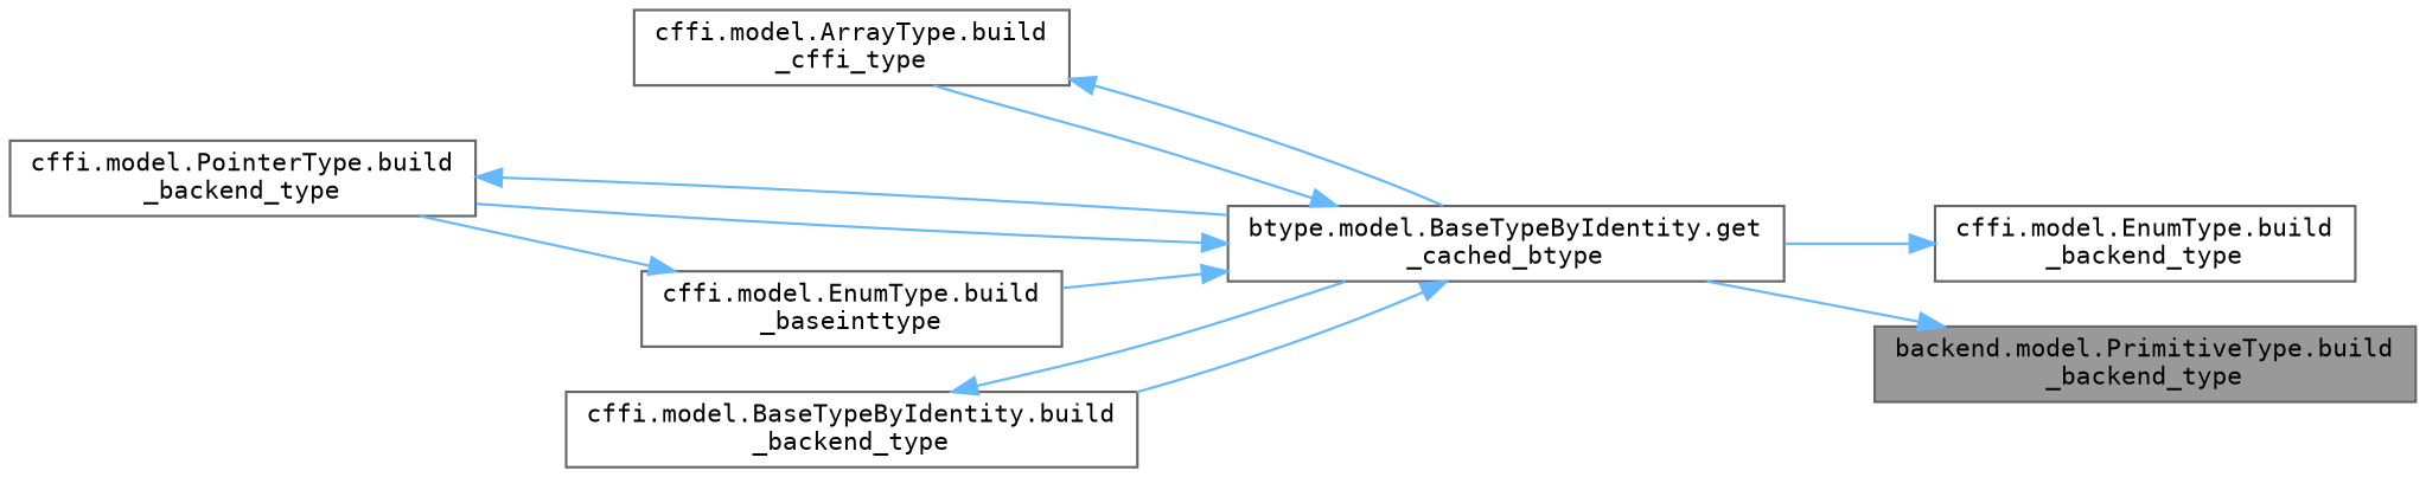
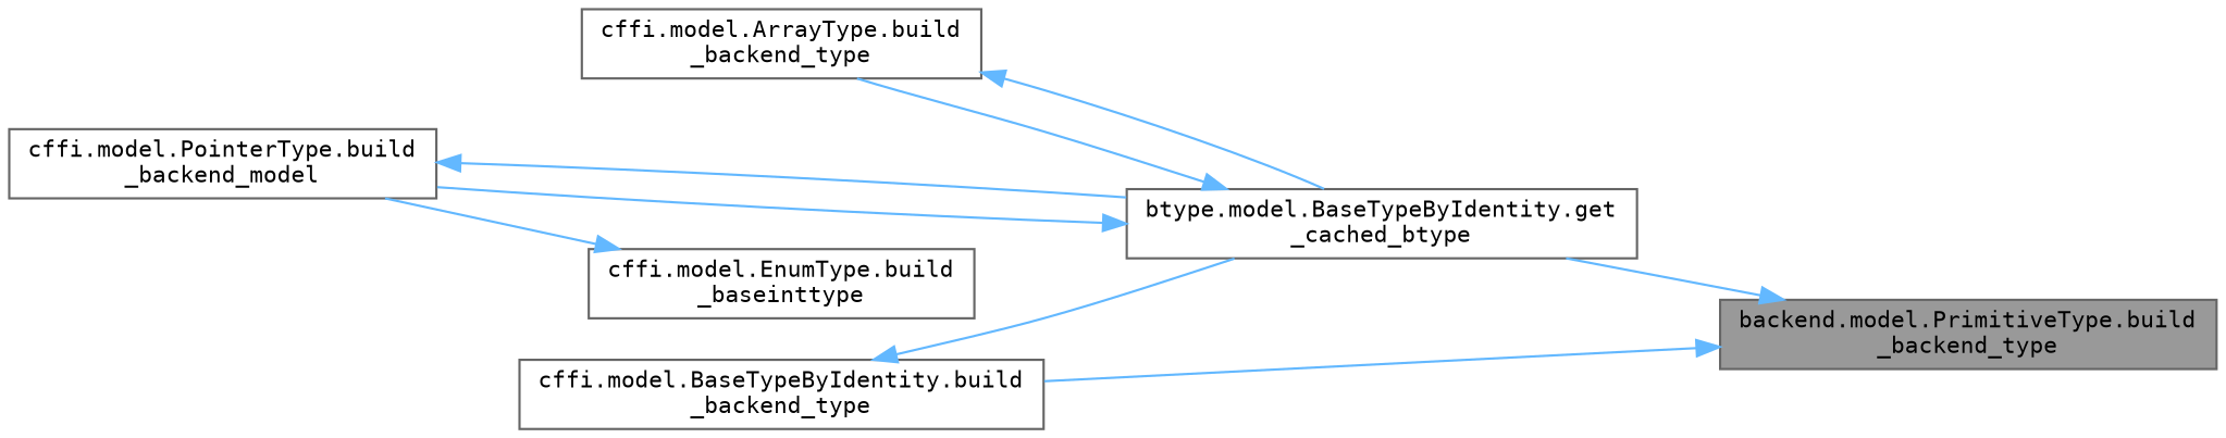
  digraph {
    fontname="DejaVu Sans Mono"
    rankdir=RL
    node [color=grey40 fillcolor=white fontname="DejaVu Sans Mono" fontsize=10 shape=box style=filled]
    edge [color=steelblue1 dir=back fontname="DejaVu Sans Mono" fontsize=10 labelfontname=Helvetica labelfontsize=10 style=solid]
    n1 [color=gray40 fillcolor=grey60 fontcolor=black height=0.2 label="backend.model.PrimitiveType.build\l_backend_type" width=0.4]
    n2 [height=0.2 label="btype.model.BaseTypeByIdentity.get\l_cached_btype" width=0.4]
-   n3 [height=0.2 label="cffi.model.ArrayType.build\l_cffi_type" width=0.4]
+   n3 [height=0.2 label="cffi.model.ArrayType.build\l_backend_type" width=0.4]
    n4 [height=0.2 label="cffi.model.BaseTypeByIdentity.build\l_backend_type" width=0.4]
-   n5 [height=0.2 label="cffi.model.PointerType.build\l_backend_type" width=0.4]
+   n5 [height=0.2 label="cffi.model.PointerType.build\l_backend_model" width=0.4]
    n6 [height=0.2 label="cffi.model.EnumType.build\l_baseinttype" width=0.4]
-   n7 [height=0.2 label="cffi.model.EnumType.build\l_backend_type" width=0.4]
    n1 -> n2
    n2 -> n3
-   n2 -> n4
+   n1 -> n4
    n2 -> n5
-   n2 -> n6
    n3 -> n2
    n4 -> n2
    n5 -> n2
    n6 -> n5
-   n7 -> n2
  }
